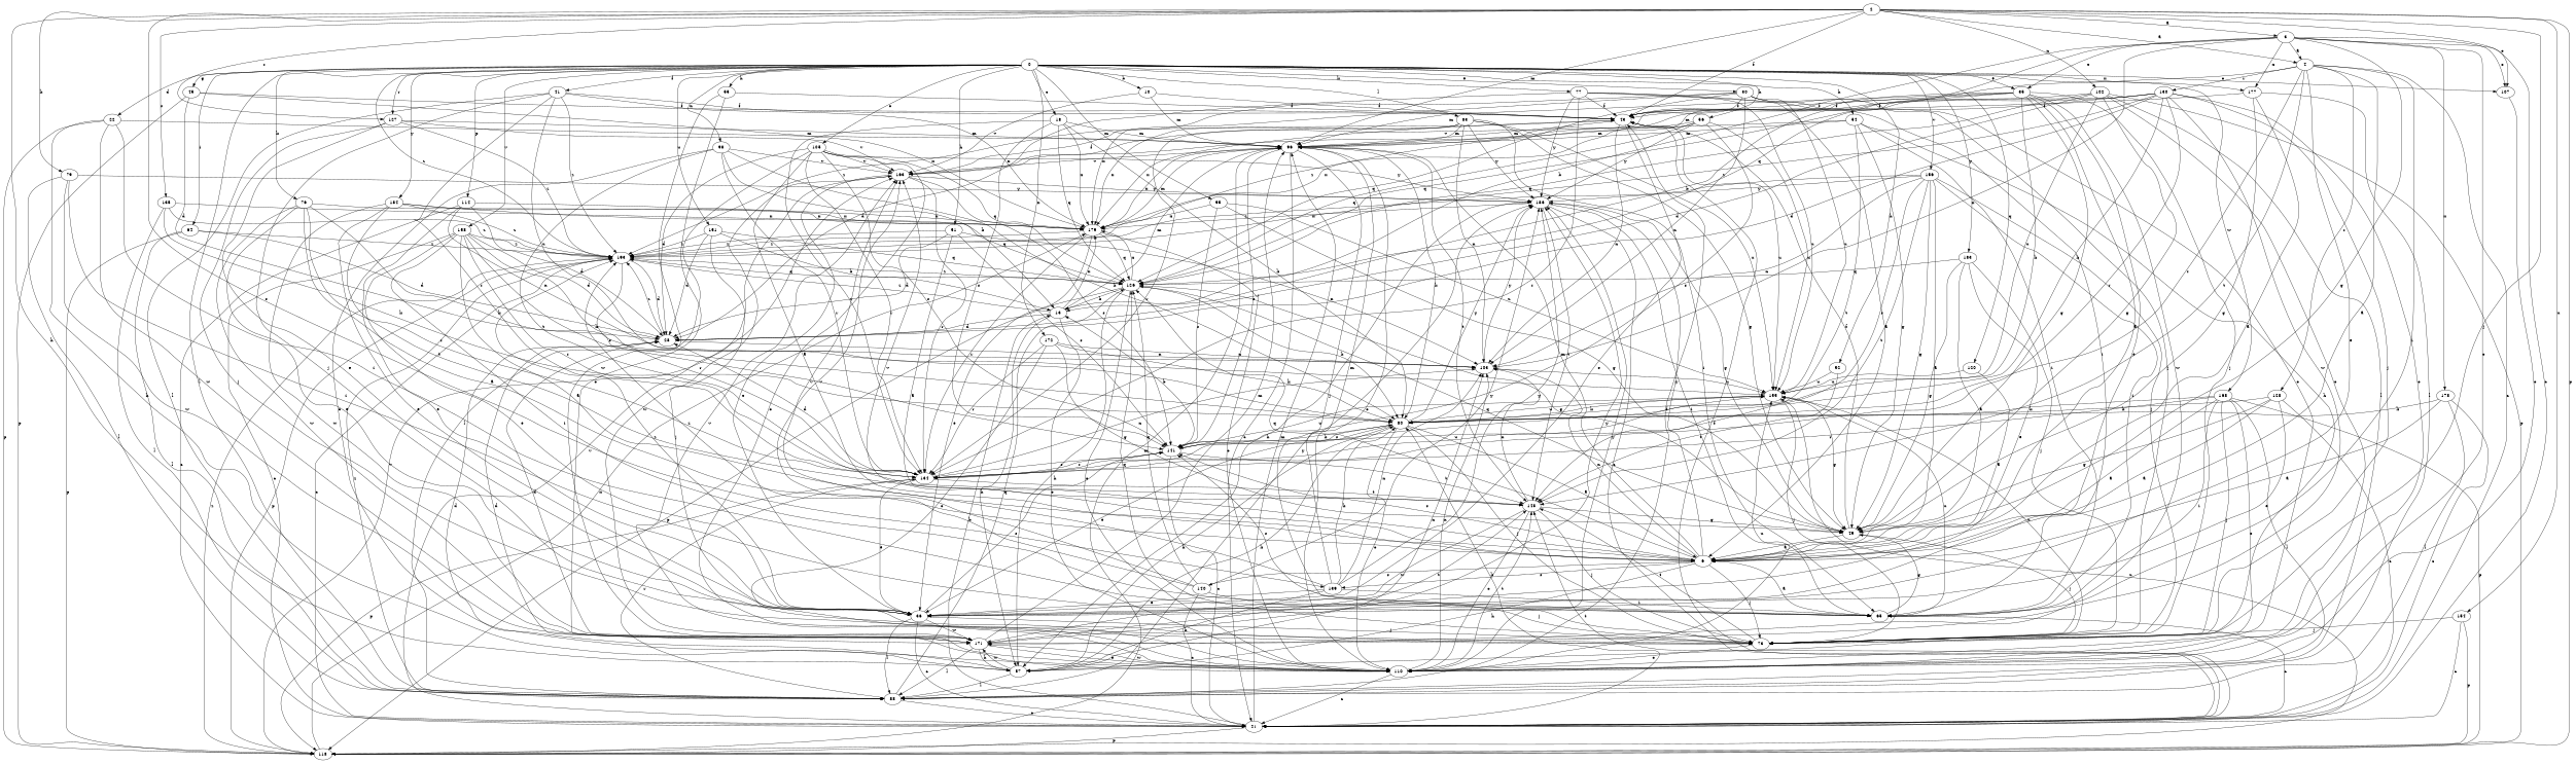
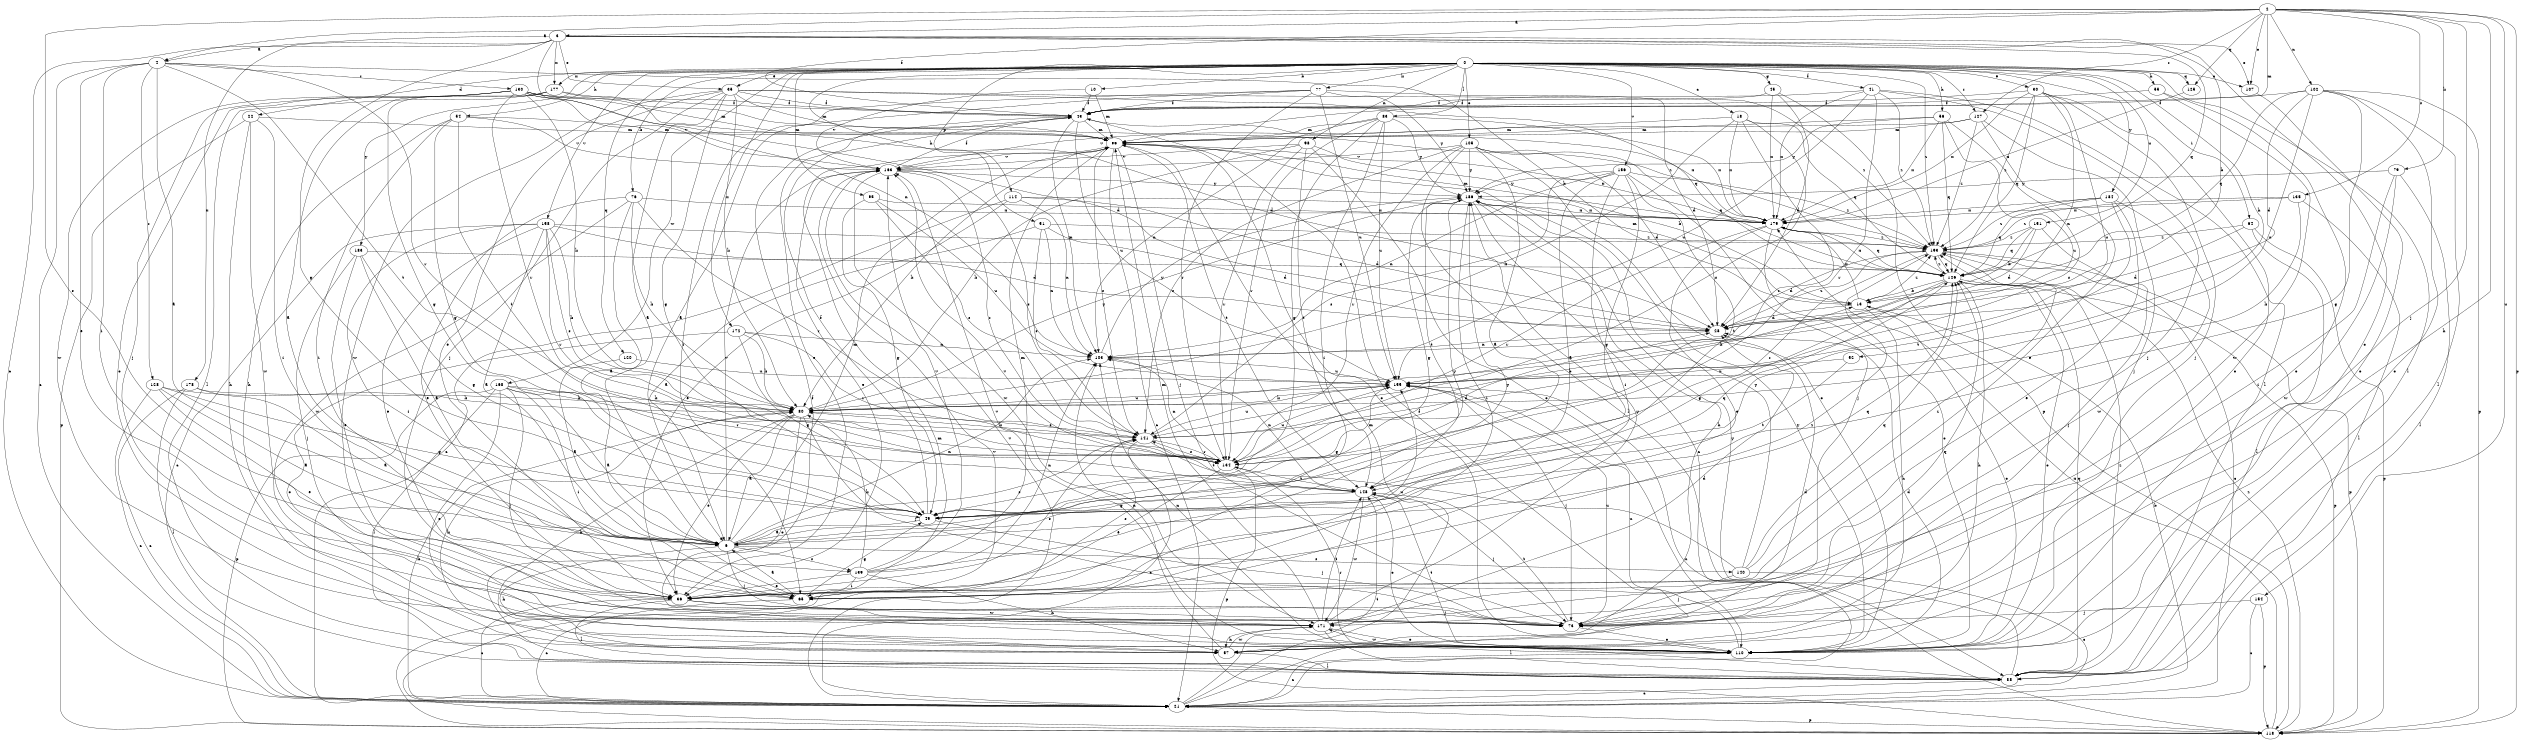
  strict digraph {
    0
    10
    18
    22
    30
    35
    41
    45
    51
    52
    54
    55
    56
    64
    76
    77
    83
    88
    95
    98
    105
    107
    114
    120
+   125
    127
    151
    156
    158
    168
    172
    177
    183
    184
    193
    43
    96
    163
    126
    134
    141
    179
    80
    57
    118
    65
    171
    73
    103
    110
    155
    49
    6
    36
    28
    148
    186
    21
    13
    2
    3
    4
    79
    102
    135
    139
    154
    178
    128
    130
    140
    0 -> 10 [label=b]
    0 -> 18 [label=c]
    0 -> 22 [label=d]
    0 -> 30 [label=e]
    0 -> 35 [label=e]
    0 -> 41 [label=f]
    0 -> 45 [label=g]
    0 -> 51 [label=h]
    0 -> 52 [label=h]
    0 -> 54 [label=h]
    0 -> 55 [label=h]
    0 -> 56 [label=h]
    0 -> 64 [label=i]
    0 -> 76 [label=k]
    0 -> 77 [label=k]
    0 -> 83 [label=l]
    0 -> 88 [label=l]
    0 -> 95 [label=m]
    0 -> 98 [label=n]
    0 -> 105 [label=o]
    0 -> 107 [label=o]
    0 -> 114 [label=p]
    0 -> 120 [label=q]
+   0 -> 125 [label=q]
    0 -> 127 [label=r]
    0 -> 151 [label=u]
    0 -> 156 [label=v]
    0 -> 158 [label=v]
    0 -> 168 [label=w]
    0 -> 172 [label=x]
    0 -> 177 [label=x]
    0 -> 183 [label=y]
    0 -> 184 [label=y]
    0 -> 193 [label=z]
    10 -> 43 [label=f]
    10 -> 96 [label=m]
    10 -> 163 [label=v]
    18 -> 96 [label=m]
    18 -> 126 [label=q]
    18 -> 134 [label=r]
    18 -> 141 [label=s]
    18 -> 179 [label=x]
    18 -> 80 [label=k]
    22 -> 96 [label=m]
    22 -> 57 [label=h]
    22 -> 118 [label=p]
    22 -> 65 [label=i]
    22 -> 171 [label=w]
    30 -> 193 [label=z]
    30 -> 43 [label=f]
    30 -> 126 [label=q]
    30 -> 179 [label=x]
    30 -> 73 [label=j]
    30 -> 103 [label=n]
    30 -> 110 [label=o]
    30 -> 155 [label=u]
    35 -> 193 [label=z]
    35 -> 43 [label=f]
    35 -> 96 [label=m]
    35 -> 126 [label=q]
    35 -> 80 [label=k]
    35 -> 171 [label=w]
    35 -> 73 [label=j]
    35 -> 49 [label=g]
    35 -> 6 [label=a]
    35 -> 36 [label=e]
    41 -> 88 [label=l]
    41 -> 193 [label=z]
    41 -> 43 [label=f]
    41 -> 134 [label=r]
    41 -> 179 [label=x]
    41 -> 73 [label=j]
    41 -> 155 [label=u]
    45 -> 43 [label=f]
    45 -> 179 [label=x]
    45 -> 118 [label=p]
    45 -> 28 [label=d]
    51 -> 193 [label=z]
    51 -> 141 [label=s]
    51 -> 103 [label=n]
    51 -> 6 [label=a]
    51 -> 28 [label=d]
    52 -> 155 [label=u]
    52 -> 148 [label=t]
    54 -> 96 [label=m]
    54 -> 163 [label=v]
    54 -> 57 [label=h]
    54 -> 65 [label=i]
    54 -> 49 [label=g]
    54 -> 148 [label=t]
    55 -> 43 [label=f]
    55 -> 171 [label=w]
    55 -> 110 [label=o]
    56 -> 96 [label=m]
    56 -> 126 [label=q]
    56 -> 141 [label=s]
    56 -> 179 [label=x]
    56 -> 155 [label=u]
    56 -> 186 [label=y]
    64 -> 88 [label=l]
    64 -> 193 [label=z]
    64 -> 118 [label=p]
    64 -> 28 [label=d]
    76 -> 134 [label=r]
    76 -> 179 [label=x]
    76 -> 80 [label=k]
    76 -> 171 [label=w]
    76 -> 6 [label=a]
    76 -> 36 [label=e]
    77 -> 43 [label=f]
    77 -> 134 [label=r]
    77 -> 65 [label=i]
    77 -> 155 [label=u]
    77 -> 6 [label=a]
    77 -> 28 [label=d]
    77 -> 186 [label=y]
    83 -> 96 [label=m]
    83 -> 134 [label=r]
    83 -> 179 [label=x]
    83 -> 65 [label=i]
    83 -> 103 [label=n]
    83 -> 155 [label=u]
    83 -> 49 [label=g]
    83 -> 186 [label=y]
    88 -> 193 [label=z]
    88 -> 43 [label=f]
    88 -> 126 [label=q]
    88 -> 134 [label=r]
    88 -> 186 [label=y]
    88 -> 21 [label=c]
    95 -> 141 [label=s]
    95 -> 179 [label=x]
    95 -> 155 [label=u]
    95 -> 49 [label=g]
    98 -> 163 [label=v]
    98 -> 134 [label=r]
    98 -> 80 [label=k]
    98 -> 110 [label=o]
    98 -> 148 [label=t]
    98 -> 13 [label=b]
    105 -> 88 [label=l]
    105 -> 163 [label=v]
    105 -> 126 [label=q]
    105 -> 134 [label=r]
    105 -> 141 [label=s]
    105 -> 110 [label=o]
    105 -> 6 [label=a]
    105 -> 28 [label=d]
    105 -> 186 [label=y]
    107 -> 110 [label=o]
    114 -> 179 [label=x]
    114 -> 103 [label=n]
    114 -> 36 [label=e]
    114 -> 28 [label=d]
    114 -> 21 [label=c]
    120 -> 155 [label=u]
    120 -> 6 [label=a]
+   125 -> 179 [label=x]
    127 -> 193 [label=z]
    127 -> 96 [label=m]
    127 -> 163 [label=v]
    127 -> 73 [label=j]
    127 -> 36 [label=e]
    151 -> 193 [label=z]
    151 -> 126 [label=q]
    151 -> 73 [label=j]
    151 -> 28 [label=d]
    151 -> 13 [label=b]
    156 -> 193 [label=z]
    156 -> 141 [label=s]
    156 -> 65 [label=i]
    156 -> 73 [label=j]
    156 -> 103 [label=n]
    156 -> 49 [label=g]
    156 -> 6 [label=a]
    156 -> 148 [label=t]
    156 -> 186 [label=y]
    158 -> 193 [label=z]
    158 -> 134 [label=r]
    158 -> 141 [label=s]
    158 -> 80 [label=k]
    158 -> 65 [label=i]
    158 -> 6 [label=a]
    158 -> 36 [label=e]
    158 -> 28 [label=d]
    158 -> 21 [label=c]
    168 -> 88 [label=l]
    168 -> 134 [label=r]
    168 -> 80 [label=k]
    168 -> 118 [label=p]
    168 -> 65 [label=i]
    168 -> 73 [label=j]
    168 -> 110 [label=o]
    168 -> 6 [label=a]
    172 -> 134 [label=r]
    172 -> 80 [label=k]
    172 -> 103 [label=n]
    172 -> 110 [label=o]
    172 -> 49 [label=g]
    177 -> 88 [label=l]
    177 -> 43 [label=f]
    177 -> 49 [label=g]
    177 -> 6 [label=a]
+   177 -> 28 [label=d]
    183 -> 126 [label=q]
    183 -> 73 [label=j]
    183 -> 49 [label=g]
    183 -> 6 [label=a]
    183 -> 36 [label=e]
    184 -> 193 [label=z]
    184 -> 126 [label=q]
    184 -> 179 [label=x]
    184 -> 171 [label=w]
    184 -> 36 [label=e]
    184 -> 148 [label=t]
    193 -> 126 [label=q]
    193 -> 134 [label=r]
    193 -> 118 [label=p]
    193 -> 28 [label=d]
    193 -> 21 [label=c]
    43 -> 96 [label=m]
    43 -> 179 [label=x]
    43 -> 103 [label=n]
    43 -> 155 [label=u]
    43 -> 36 [label=e]
    96 -> 163 [label=v]
    96 -> 141 [label=s]
    96 -> 179 [label=x]
    96 -> 80 [label=k]
    96 -> 73 [label=j]
    96 -> 110 [label=o]
    96 -> 148 [label=t]
    96 -> 21 [label=c]
    163 -> 43 [label=f]
    163 -> 134 [label=r]
    163 -> 141 [label=s]
    163 -> 171 [label=w]
    163 -> 36 [label=e]
    163 -> 186 [label=y]
    126 -> 193 [label=z]
    126 -> 179 [label=x]
    126 -> 80 [label=k]
    126 -> 57 [label=h]
    126 -> 118 [label=p]
    126 -> 110 [label=o]
    126 -> 49 [label=g]
    126 -> 13 [label=b]
    134 -> 141 [label=s]
    134 -> 118 [label=p]
    134 -> 103 [label=n]
    134 -> 155 [label=u]
    134 -> 36 [label=e]
    134 -> 28 [label=d]
    134 -> 148 [label=t]
    141 -> 134 [label=r]
    141 -> 80 [label=k]
    141 -> 155 [label=u]
    141 -> 148 [label=t]
    141 -> 21 [label=c]
    141 -> 13 [label=b]
    179 -> 193 [label=z]
    179 -> 96 [label=m]
    179 -> 126 [label=q]
    179 -> 134 [label=r]
    179 -> 110 [label=o]
    179 -> 36 [label=e]
    80 -> 141 [label=s]
    80 -> 57 [label=h]
    80 -> 73 [label=j]
    80 -> 110 [label=o]
    80 -> 155 [label=u]
    80 -> 6 [label=a]
    80 -> 36 [label=e]
    80 -> 186 [label=y]
    57 -> 88 [label=l]
    57 -> 80 [label=k]
    57 -> 171 [label=w]
    57 -> 103 [label=n]
    57 -> 28 [label=d]
    118 -> 193 [label=z]
    118 -> 96 [label=m]
    118 -> 163 [label=v]
    118 -> 179 [label=x]
    118 -> 155 [label=u]
    65 -> 141 [label=s]
    65 -> 155 [label=u]
    65 -> 49 [label=g]
    65 -> 6 [label=a]
    65 -> 21 [label=c]
    171 -> 88 [label=l]
    171 -> 96 [label=m]
    171 -> 57 [label=h]
    171 -> 110 [label=o]
    171 -> 28 [label=d]
    171 -> 148 [label=t]
    171 -> 186 [label=y]
    73 -> 126 [label=q]
    73 -> 110 [label=o]
    73 -> 155 [label=u]
    73 -> 148 [label=t]
    103 -> 155 [label=u]
    103 -> 186 [label=y]
    110 -> 163 [label=v]
    110 -> 171 [label=w]
    110 -> 103 [label=n]
    110 -> 155 [label=u]
    110 -> 28 [label=d]
    110 -> 148 [label=t]
    110 -> 186 [label=y]
    110 -> 21 [label=c]
    155 -> 80 [label=k]
    155 -> 73 [label=j]
    155 -> 49 [label=g]
    49 -> 43 [label=f]
    49 -> 126 [label=q]
    49 -> 73 [label=j]
    49 -> 6 [label=a]
    6 -> 96 [label=m]
    6 -> 163 [label=v]
    6 -> 126 [label=q]
    6 -> 141 [label=s]
    6 -> 57 [label=h]
    6 -> 73 [label=j]
    6 -> 103 [label=n]
    6 -> 186 [label=y]
    6 -> 139 [label=s]
    6 -> 140 [label=s]
    36 -> 88 [label=l]
    36 -> 193 [label=z]
    36 -> 141 [label=s]
    36 -> 171 [label=w]
    36 -> 73 [label=j]
    36 -> 21 [label=c]
    28 -> 193 [label=z]
    28 -> 103 [label=n]
    148 -> 171 [label=w]
    148 -> 73 [label=j]
    148 -> 103 [label=n]
    148 -> 110 [label=o]
    148 -> 49 [label=g]
    186 -> 179 [label=x]
    186 -> 57 [label=h]
    186 -> 65 [label=i]
    186 -> 49 [label=g]
    186 -> 148 [label=t]
    186 -> 21 [label=c]
    21 -> 43 [label=f]
    21 -> 96 [label=m]
    21 -> 163 [label=v]
    21 -> 80 [label=k]
    21 -> 118 [label=p]
    21 -> 148 [label=t]
    21 -> 13 [label=b]
    13 -> 193 [label=z]
    13 -> 96 [label=m]
    13 -> 179 [label=x]
    13 -> 57 [label=h]
    13 -> 110 [label=o]
    13 -> 28 [label=d]
    2 -> 107 [label=o]
+   2 -> 125 [label=q]
    2 -> 127 [label=r]
    2 -> 43 [label=f]
    2 -> 96 [label=m]
    2 -> 57 [label=h]
    2 -> 118 [label=p]
    2 -> 73 [label=j]
    2 -> 3 [label=a]
    2 -> 4 [label=a]
    2 -> 79 [label=k]
    2 -> 102 [label=n]
    2 -> 135 [label=s]
    2 -> 139 [label=s]
    2 -> 154 [label=u]
    3 -> 35 [label=e]
    3 -> 107 [label=o]
    3 -> 177 [label=x]
    3 -> 126 [label=q]
    3 -> 103 [label=n]
    3 -> 110 [label=o]
    3 -> 49 [label=g]
    3 -> 21 [label=c]
    3 -> 13 [label=b]
    3 -> 4 [label=a]
    3 -> 178 [label=x]
    4 -> 134 [label=r]
    4 -> 65 [label=i]
    4 -> 6 [label=a]
    4 -> 36 [label=e]
    4 -> 148 [label=t]
    4 -> 21 [label=c]
    4 -> 13 [label=b]
    4 -> 128 [label=r]
    4 -> 130 [label=r]
    79 -> 88 [label=l]
    79 -> 65 [label=i]
    79 -> 171 [label=w]
    79 -> 186 [label=y]
    102 -> 88 [label=l]
    102 -> 43 [label=f]
    102 -> 126 [label=q]
    102 -> 118 [label=p]
    102 -> 110 [label=o]
    102 -> 155 [label=u]
    102 -> 49 [label=g]
    102 -> 28 [label=d]
    135 -> 88 [label=l]
    135 -> 193 [label=z]
    135 -> 179 [label=x]
    135 -> 80 [label=k]
    139 -> 96 [label=m]
    139 -> 163 [label=v]
    139 -> 80 [label=k]
    139 -> 57 [label=h]
    139 -> 65 [label=i]
    139 -> 103 [label=n]
    139 -> 36 [label=e]
    139 -> 186 [label=y]
    154 -> 118 [label=p]
    154 -> 73 [label=j]
    154 -> 21 [label=c]
    178 -> 88 [label=l]
    178 -> 80 [label=k]
    178 -> 6 [label=a]
    178 -> 21 [label=c]
    128 -> 80 [label=k]
    128 -> 49 [label=g]
    128 -> 6 [label=a]
    128 -> 36 [label=e]
    128 -> 21 [label=c]
    130 -> 193 [label=z]
    130 -> 43 [label=f]
    130 -> 96 [label=m]
    130 -> 163 [label=v]
    130 -> 134 [label=r]
    130 -> 80 [label=k]
    130 -> 171 [label=w]
    130 -> 73 [label=j]
    130 -> 110 [label=o]
    130 -> 28 [label=d]
    140 -> 193 [label=z]
    140 -> 163 [label=v]
    140 -> 126 [label=q]
    140 -> 73 [label=j]
    140 -> 186 [label=y]
    140 -> 21 [label=c]
  }
